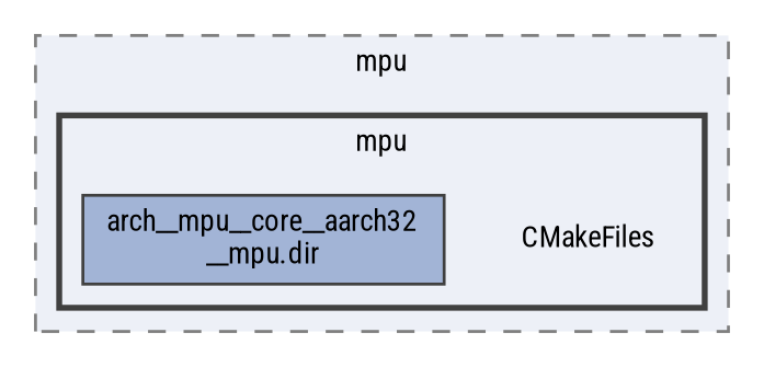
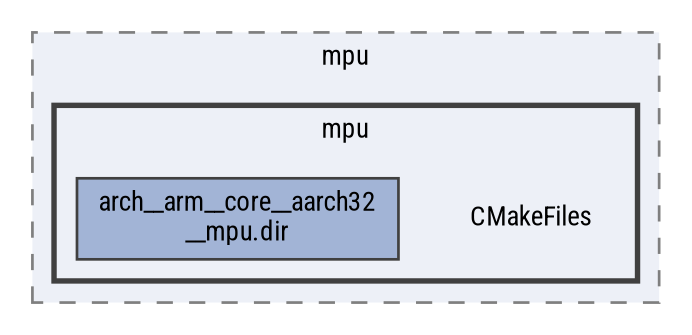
  digraph {
    compound=true
    fontname="Roboto Condensed"
    node [fontname="Roboto Condensed" fontsize=10]
    n1 [height=0.2 label=CMakeFiles shape=plaintext width=0.4]
-   n2 [color=grey25 fillcolor="#a2b4d6" height=0.2 label="arch__mpu__core__aarch32\l__mpu.dir" shape=box style=filled width=0.4]
+   n2 [color=grey25 fillcolor="#a2b4d6" height=0.2 label="arch__arm__core__aarch32\l__mpu.dir" shape=box style=filled width=0.4]
    subgraph cluster_1 {
      bgcolor="#edf0f7"
      fontsize=10
      label=mpu
      pencolor=grey50
      style="filled,dashed"
      subgraph cluster_2 {
        bgcolor="#edf0f7"
        fontsize=10
        pencolor=grey25
        style="filled,bold"
        n1
        n2
      }
    }
  }
